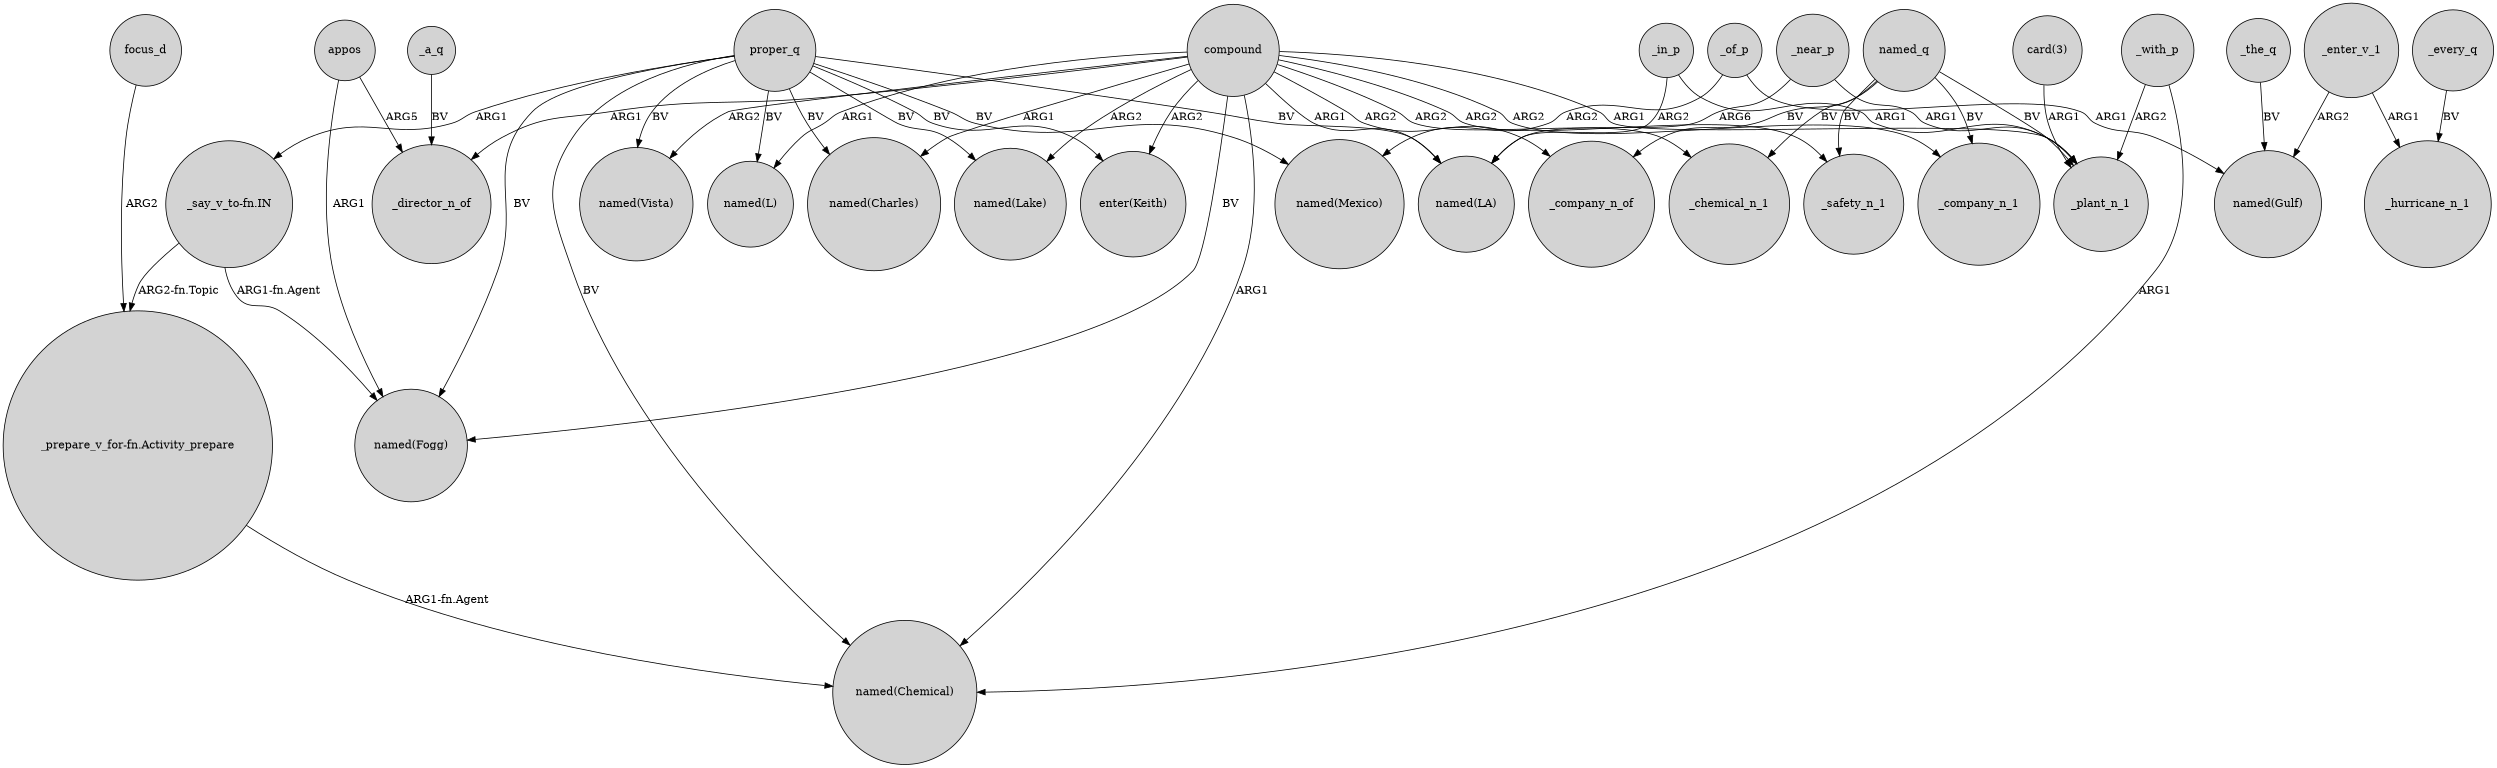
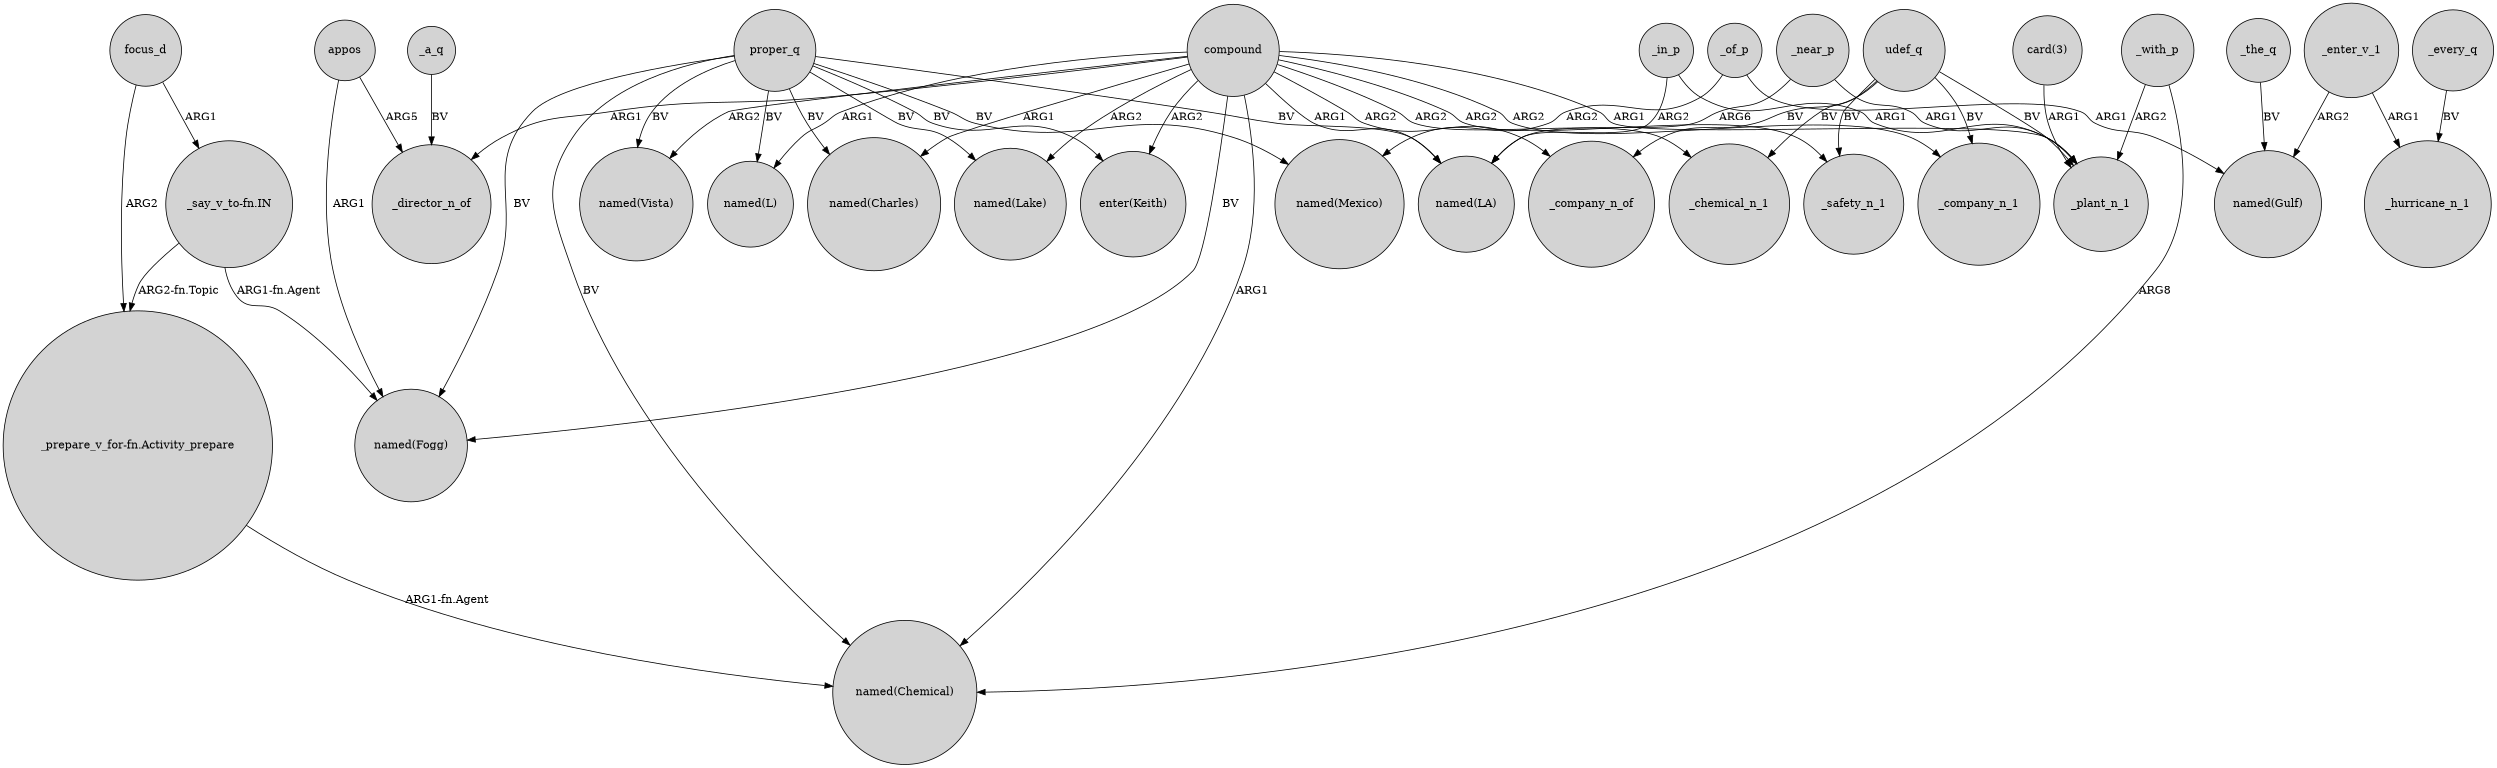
  digraph {
    node [shape=circle style=filled]
    "_say_v_to-fn.IN"
    "named(Fogg)"
    "_prepare_v_for-fn.Activity_prepare"
    "named(Chemical)"
    proper_q
    "named(L)"
    "named(LA)"
    "named(Lake)"
    "named(Charles)"
    n10 [label="enter(Keith)"]
    "named(Mexico)"
    "named(Vista)"
    _in_p
    _plant_n_1
    compound
    _company_n_1
    _company_n_of
    _chemical_n_1
    _safety_n_1
    _director_n_of
    _enter_v_1
    _hurricane_n_1
    "named(Gulf)"
    _near_p
    _every_q
    _the_q
    focus_d
    appos
    "card(3)"
    _of_p
    _a_q
-   udef_q [label=named_q]
+   udef_q
    _with_p
    "_say_v_to-fn.IN" -> "named(Fogg)" [label="ARG1-fn.Agent"]
    "_say_v_to-fn.IN" -> "_prepare_v_for-fn.Activity_prepare" [label="ARG2-fn.Topic"]
    "_prepare_v_for-fn.Activity_prepare" -> "named(Chemical)" [label="ARG1-fn.Agent"]
    proper_q -> "named(Fogg)" [label=BV]
    proper_q -> "named(Chemical)" [label=BV]
    proper_q -> "named(L)" [label=BV]
    proper_q -> "named(LA)" [label=BV]
    proper_q -> "named(Lake)" [label=BV]
    proper_q -> "named(Charles)" [label=BV]
    proper_q -> n10 [label=BV]
    proper_q -> "named(Mexico)" [label=BV]
    proper_q -> "named(Vista)" [label=BV]
    _in_p -> "named(LA)" [label=ARG2]
    _in_p -> _plant_n_1 [label=ARG1]
    compound -> "named(Fogg)" [label=BV]
    compound -> "named(Chemical)" [label=ARG1]
    compound -> "named(L)" [label=ARG1]
    compound -> "named(LA)" [label=ARG1]
    compound -> "named(Lake)" [label=ARG2]
    compound -> "named(Charles)" [label=ARG1]
    compound -> n10 [label=ARG2]
    compound -> "named(Vista)" [label=ARG2]
    compound -> _plant_n_1 [label=ARG1]
    compound -> _company_n_1 [label=ARG2]
    compound -> _company_n_of [label=ARG2]
    compound -> _chemical_n_1 [label=ARG2]
    compound -> _safety_n_1 [label=ARG2]
    compound -> _director_n_of [label=ARG1]
    _enter_v_1 -> _hurricane_n_1 [label=ARG1]
    _enter_v_1 -> "named(Gulf)" [label=ARG2]
    _near_p -> "named(LA)" [label=ARG6]
    _near_p -> _plant_n_1 [label=ARG1]
    _every_q -> _hurricane_n_1 [label=BV]
    _the_q -> "named(Gulf)" [label=BV]
-   proper_q -> "_say_v_to-fn.IN" [label=ARG1]
+   focus_d -> "_say_v_to-fn.IN" [label=ARG1]
    focus_d -> "_prepare_v_for-fn.Activity_prepare" [label=ARG2]
    appos -> "named(Fogg)" [label=ARG1]
    appos -> _director_n_of [label=ARG5]
    "card(3)" -> _plant_n_1 [label=ARG1]
    _of_p -> "named(Mexico)" [label=ARG2]
    _of_p -> "named(Gulf)" [label=ARG1]
    _a_q -> _director_n_of [label=BV]
    udef_q -> _plant_n_1 [label=BV]
    udef_q -> _company_n_1 [label=BV]
    udef_q -> _company_n_of [label=BV]
    udef_q -> _chemical_n_1 [label=BV]
    udef_q -> _safety_n_1 [label=BV]
-   _with_p -> "named(Chemical)" [label=ARG1]
+   _with_p -> "named(Chemical)" [label=ARG8]
    _with_p -> _plant_n_1 [label=ARG2]
  }
